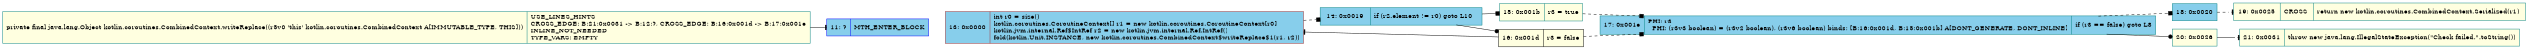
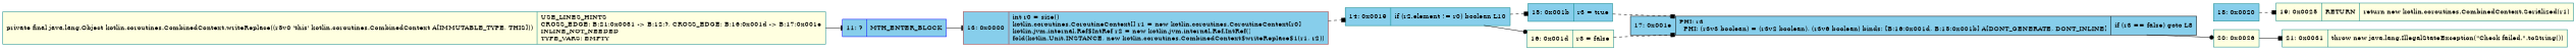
  digraph {
    rankdir=LR
    node [color=teal fillcolor=skyblue shape=record style=filled]
    edge [arrowhead=box style=solid]
    n1 [color=blue label="{11\:\ ?|MTH_ENTER_BLOCK\l}"]
    n2 [color=brown label="{13\:\ 0x0000|int r0 = size()\lkotlin.coroutines.CoroutineContext[] r1 = new kotlin.coroutines.CoroutineContext[r0]\lkotlin.jvm.internal.Ref$IntRef r2 = new kotlin.jvm.internal.Ref.IntRef()\lfold(kotlin.Unit.INSTANCE, new kotlin.coroutines.CombinedContext$writeReplace$1(r1, r2))\l}"]
-   n3 [label="{14\:\ 0x0019|if (r2.element != r0) goto L10\l}"]
-   n4 [fillcolor=lightyellow label="{15\:\ 0x001b|r3 = true\l}"]
-   n5 [color=black fillcolor=lightyellow label="{16\:\ 0x001d|r3 = false\l}"]
-   n6 [label="{17\:\ 0x001e|PHI: r3 \l  PHI: (r3v3 boolean) = (r3v2 boolean), (r3v6 boolean) binds: [B:16:0x001d, B:15:0x001b] A[DONT_GENERATE, DONT_INLINE]\l|if (r3 == false) goto L8\l}"]
+   n3 [label="{14\:\ 0x0019|if (r2.element != r0) boolean L10\l}"]
+   n4 [label="{15\:\ 0x001b|r3 = true\l}"]
+   n5 [fillcolor=lightyellow label="{16\:\ 0x001d|r3 = false\l}"]
+   n6 [color=black label="{17\:\ 0x001e|PHI: r3 \l  PHI: (r3v3 boolean) = (r3v2 boolean), (r3v6 boolean) binds: [B:16:0x001d, B:15:0x001b] A[DONT_GENERATE, DONT_INLINE]\l|if (r3 == false) goto L8\l}"]
    n7 [label="{18\:\ 0x0020}"]
    n8 [fillcolor=lightyellow label="{20\:\ 0x0026}"]
-   n9 [fillcolor=lightyellow label="{19\:\ 0x0025|CROSS\l|return new kotlin.coroutines.CombinedContext.Serialized(r1)\l}"]
+   n9 [fillcolor=lightyellow label="{19\:\ 0x0025|RETURN\l|return new kotlin.coroutines.CombinedContext.Serialized(r1)\l}"]
    n10 [fillcolor=lightyellow label="{21\:\ 0x0031|throw new java.lang.IllegalStateException(\"Check failed.\".toString())\l}"]
    n11 [fillcolor=lightyellow label="{private final java.lang.Object kotlin.coroutines.CombinedContext.writeReplace((r5v0 'this' kotlin.coroutines.CombinedContext A[IMMUTABLE_TYPE, THIS]))  | USE_LINES_HINTS\lCROSS_EDGE: B:21:0x0031 \-\> B:12:?, CROSS_EDGE: B:16:0x001d \-\> B:17:0x001e\lINLINE_NOT_NEEDED\lTYPE_VARS: EMPTY\l}"]
-   n5 -> n2 [arrowhead=tee]
+   n1 -> n2 [arrowhead=tee]
    n2 -> n3 [style=dashed]
-   n3 -> n4
+   n3 -> n4 [style=dashed]
    n3 -> n5 [arrowhead=dot]
    n4 -> n6 [style=dashed]
    n5 -> n6 [style=dashed]
-   n6 -> n7 [style=dashed]
    n6 -> n8 [arrowhead=dot]
-   n7 -> n9 [arrowhead=tee style=dashed]
-   n8 -> n10 [arrowhead=tee]
+   n7 -> n9 [style=dashed]
+   n8 -> n10
    n11 -> n1 [arrowhead=tee]
  }
